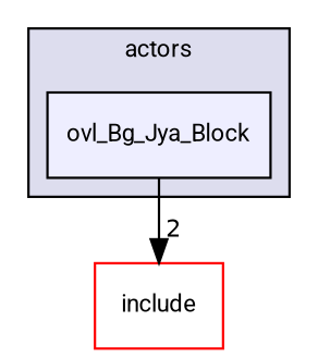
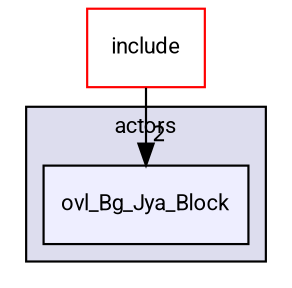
  digraph {
    compound=true
    fontname=Roboto
    node [fontname=Roboto fontsize=10 shape=box style=filled]
    n1 [fillcolor="#eeeeff" label=ovl_Bg_Jya_Block pencolor=black]
    n2 [color=red fillcolor=white label=include]
    subgraph cluster_1 {
      bgcolor="#ddddee"
      fontsize=10
      label=actors
      pencolor=black
      n1
    }
-   n1 -> n2 [headlabel=2 labeldistance=1.5 labelfontname=Helvetica labelfontsize=10 fontname=Roboto]
+   n2 -> n1 [headlabel=2 labeldistance=1.5 labelfontname=Helvetica labelfontsize=10 fontname=Roboto]
  }
